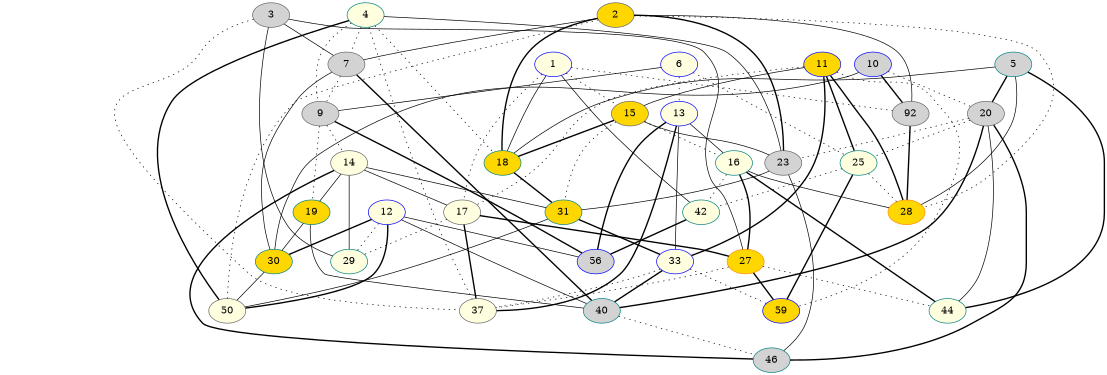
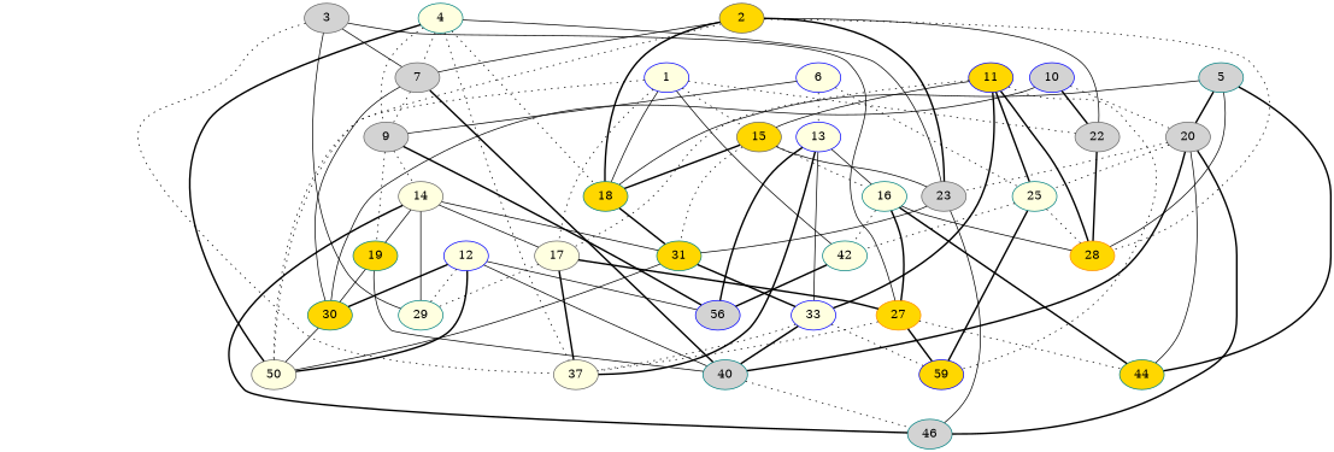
  graph {
    node [color=teal fillcolor=lightyellow style=filled]
    edge [style=dotted]
    1 [color=blue super="+53"]
    15 [color=gray40 fillcolor=gold super="+35"]
    17 [color=gray40 super="+26"]
    18 [fillcolor=gold super="+43"]
-   22 [color=gray40 fillcolor=lightgrey label=92]
+   22 [color=gray40 fillcolor=lightgrey]
    42
    50 [color=gray40 super="+51"]
    23 [color=gray40 fillcolor=lightgrey super="+24"]
    16 [super="+48"]
    31 [fillcolor=gold super="+58"]
    27 [color=darkorange fillcolor=gold super="+55"]
    29
    37 [color=gray40 super="+57"]
    28 [color=darkorange fillcolor=gold super="+39"]
    56 [color=blue fillcolor=lightgrey]
    2 [color=gray40 fillcolor=gold super="+54"]
    7 [color=gray40 fillcolor=lightgrey super="+8"]
    9 [color=gray40 fillcolor=lightgrey super="+60"]
    30 [fillcolor=gold super="+47"]
    40 [fillcolor=lightgrey super="+52"]
    46 [fillcolor=lightgrey]
    3 [color=gray40 fillcolor=lightgrey]
-   44
+   44 [fillcolor=gold]
    59 [color=blue fillcolor=gold]
    4 [super="+34"]
    14 [color=gray40 super="+32"]
    19 [fillcolor=gold]
    5 [fillcolor=lightgrey]
    20 [color=gray40 fillcolor=lightgrey super="+36"]
    25 [super="+45"]
    6 [color=blue]
    13 [color=blue super="+41"]
    33 [color=blue super="+38"]
    10 [color=blue fillcolor=lightgrey]
    11 [color=blue fillcolor=gold super="+49"]
    12 [color=blue super="+21"]
    1 -- 15
    1 -- 17
    1 -- 18 [style=solid]
    1 -- 22
    1 -- 42 [style=solid]
+   1 -- 50
    15 -- 18 [style=bold]
    15 -- 23 [style=solid]
    15 -- 16
    15 -- 31
    17 -- 27 [style=bold]
    17 -- 29
    17 -- 37 [style=bold]
    18 -- 31 [style=bold]
    22 -- 28 [style=bold]
    42 -- 56 [style=bold]
    23 -- 31 [style=solid]
    23 -- 46 [style=solid]
    16 -- 42
    16 -- 27 [style=bold]
    16 -- 28 [style=solid]
    16 -- 44 [style=bold]
    31 -- 50 [style=solid]
    31 -- 33 [style=bold]
    27 -- 37
    27 -- 44
    27 -- 59 [style=bold]
    2 -- 18 [style=bold]
    2 -- 22 [style=solid]
    2 -- 50
    2 -- 23 [style=bold]
    2 -- 28
    2 -- 7 [style=solid]
    7 -- 9
    7 -- 30 [style=solid]
    7 -- 40 [style=bold]
    9 -- 56 [style=bold]
    9 -- 14
    9 -- 19
    30 -- 50 [style=solid]
    40 -- 46
    3 -- 27 [style=solid]
    3 -- 29 [style=solid]
    3 -- 37
    3 -- 7 [style=solid]
    4 -- 18
    4 -- 50 [style=bold]
    4 -- 23 [style=solid]
    4 -- 37
    4 -- 7
    4 -- 9
    14 -- 17 [style=solid]
    14 -- 31 [style=solid]
    14 -- 29 [style=solid]
    14 -- 46 [style=bold]
    14 -- 19 [style=solid]
    19 -- 30 [style=solid]
    19 -- 40 [style=solid]
    5 -- 18 [style=solid]
    5 -- 28 [style=solid]
    5 -- 44 [style=bold]
    5 -- 20 [style=bold]
    20 -- 23
    20 -- 40 [style=bold]
    20 -- 46 [style=bold]
    20 -- 44 [style=solid]
    20 -- 25
    25 -- 42
    25 -- 28
    25 -- 59 [style=bold]
    6 -- 9 [style=solid]
    6 -- 25
    6 -- 13 [weight=2]
    13 -- 16 [style=solid]
    13 -- 37 [style=bold]
    13 -- 56 [style=bold]
    13 -- 33 [style=solid]
    33 -- 37
    33 -- 40 [style=bold]
    33 -- 59
    10 -- 22 [style=bold]
    10 -- 30 [style=solid]
    10 -- 20
    11 -- 15 [style=solid]
    11 -- 17
    11 -- 28 [style=bold]
    11 -- 59
    11 -- 25 [style=bold]
    11 -- 33 [style=bold]
    12 -- 50 [style=bold]
    12 -- 29
    12 -- 56 [style=solid]
    12 -- 30 [style=bold weight=2]
    12 -- 40 [style=solid]
  }
